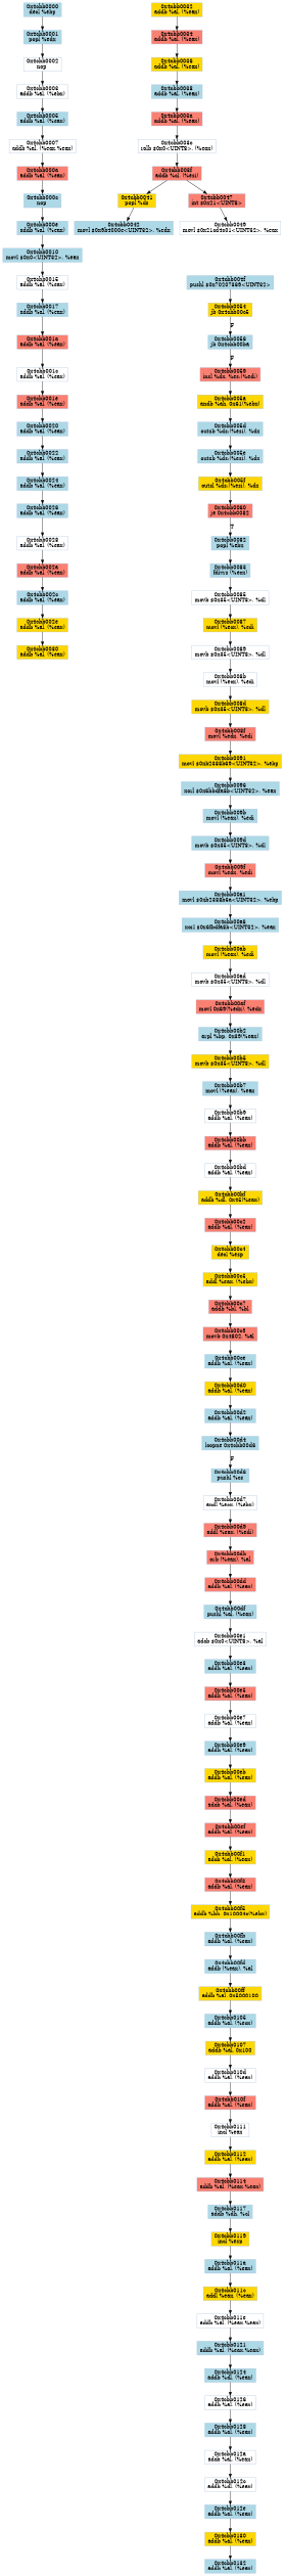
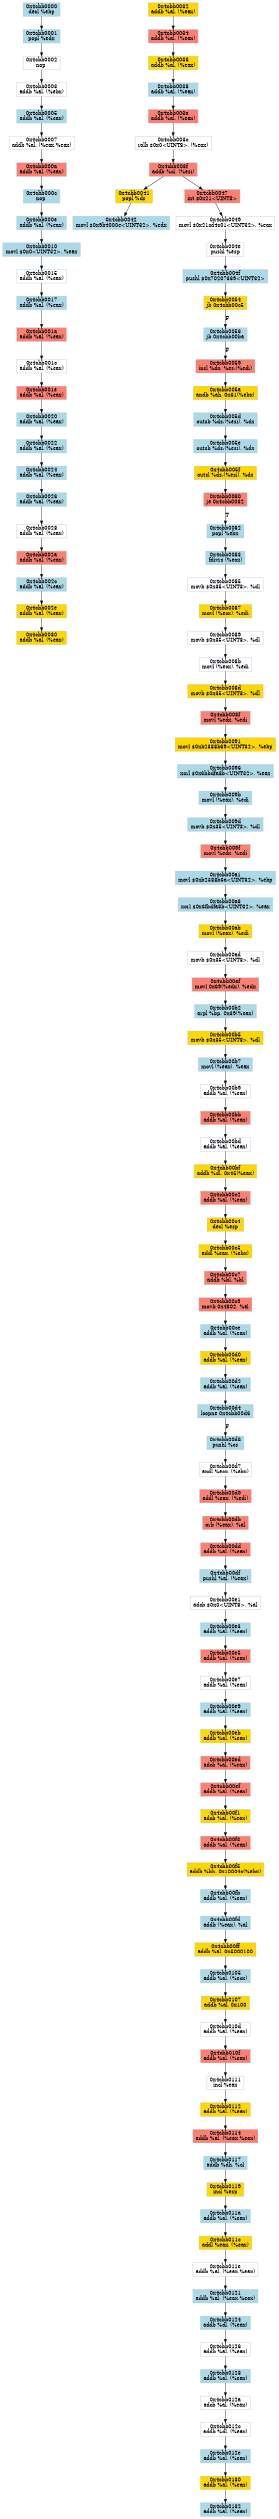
  digraph {
    node [color=lightsteelblue fillcolor=lightblue shape=rectangle style=filled]
    edge [color="#000000"]
    n1 [label="0x4cbb0000\ndecl %ebp"]
    n2 [label="0x4cbb0001\npopl %edx"]
    n3 [fillcolor=white label="0x4cbb0002\nnop "]
    n4 [fillcolor=white label="0x4cbb0003\naddb %al, (%ebx)"]
    n5 [label="0x4cbb0005\naddb %al, (%eax)"]
    n6 [fillcolor=white label="0x4cbb0007\naddb %al, (%eax,%eax)"]
    n7 [fillcolor=salmon label="0x4cbb000a\naddb %al, (%eax)"]
    n8 [label="0x4cbb000c\nnop "]
    n9 [label="0x4cbb000e\naddb %al, (%eax)"]
    n10 [label="0x4cbb0010\nmovl $0x0<UINT32>, %eax"]
    n11 [fillcolor=white label="0x4cbb0015\naddb %al, (%eax)"]
    n12 [label="0x4cbb0017\naddb %al, (%eax)"]
    n13 [fillcolor=salmon label="0x4cbb001a\naddb %al, (%eax)"]
    n14 [fillcolor=white label="0x4cbb001c\naddb %al, (%eax)"]
    n15 [fillcolor=salmon label="0x4cbb001e\naddb %al, (%eax)"]
    n16 [label="0x4cbb0020\naddb %al, (%eax)"]
    n17 [label="0x4cbb0022\naddb %al, (%eax)"]
    n18 [label="0x4cbb0024\naddb %al, (%eax)"]
    n19 [label="0x4cbb0026\naddb %al, (%eax)"]
    n20 [fillcolor=white label="0x4cbb0028\naddb %al, (%eax)"]
    n21 [fillcolor=salmon label="0x4cbb002a\naddb %al, (%eax)"]
    n22 [label="0x4cbb002c\naddb %al, (%eax)"]
    n23 [fillcolor=gold label="0x4cbb002e\naddb %al, (%eax)"]
    n24 [fillcolor=gold label="0x4cbb0030\naddb %al, (%eax)"]
    n25 [fillcolor=gold label="0x4cbb0032\naddb %al, (%eax)"]
    n26 [fillcolor=salmon label="0x4cbb0034\naddb %al, (%eax)"]
    n27 [fillcolor=gold label="0x4cbb0036\naddb %al, (%eax)"]
    n28 [label="0x4cbb0038\naddb %al, (%eax)"]
    n29 [fillcolor=salmon label="0x4cbb003a\naddb %al, (%eax)"]
    n30 [fillcolor=white label="0x4cbb003c\nrolb $0x0<UINT8>, (%eax)"]
    n31 [fillcolor=salmon label="0x4cbb003f\naddb %cl, (%esi)"]
    n32 [fillcolor=gold label="0x4cbb0041\npopl %ds"]
    n33 [fillcolor=salmon label="0x4cbb0047\nint $0x21<UINT8>"]
    n34 [label="0x4cbb0042\nmovl $0x9b4000e<UINT32>, %edx"]
    n35 [fillcolor=white label="0x4cbb0049\nmovl $0x21cd4c01<UINT32>, %eax"]
+   n36 [fillcolor=white label="0x4cbb004e\npushl %esp"]
    n37 [label="0x4cbb004f\npushl $0x70207369<UINT32>"]
    n38 [fillcolor=gold label="0x4cbb0054\njb 0x4cbb00c5"]
    n39 [label="0x4cbb0056\njb 0x4cbb00ba"]
    n40 [fillcolor=salmon label="0x4cbb0059\ninsl %dx, %es:(%edi)"]
    n41 [fillcolor=gold label="0x4cbb005a\nandb %ah, 0x61(%ebx)"]
    n42 [label="0x4cbb005d\noutsb %ds:(%esi), %dx"]
    n43 [label="0x4cbb005e\noutsb %ds:(%esi), %dx"]
    n44 [fillcolor=gold label="0x4cbb005f\noutsl %ds:(%esi), %dx"]
    n45 [fillcolor=salmon label="0x4cbb0060\nje 0x4cbb0082"]
    n46 [label="0x4cbb0082\npopl %ebx"]
    n47 [label="0x4cbb0083\nfdivrs (%ecx)"]
    n48 [fillcolor=white label="0x4cbb0085\nmovb $0x35<UINT8>, %dl"]
    n49 [fillcolor=gold label="0x4cbb0087\nmovl (%ecx), %edi"]
    n50 [fillcolor=white label="0x4cbb0089\nmovb $0x35<UINT8>, %dl"]
    n51 [fillcolor=white label="0x4cbb008b\nmovl (%ecx), %edi"]
    n52 [fillcolor=gold label="0x4cbb008d\nmovb $0x35<UINT8>, %dl"]
    n53 [fillcolor=salmon label="0x4cbb008f\nmovl %edx, %edi"]
    n54 [fillcolor=gold label="0x4cbb0091\nmovl $0xb2388b69<UINT32>, %ebp"]
    n55 [label="0x4cbb0096\nxorl $0x6bbdfa8b<UINT32>, %eax"]
    n56 [label="0x4cbb009b\nmovl (%eax), %edi"]
    n57 [label="0x4cbb009d\nmovb $0x35<UINT8>, %dl"]
    n58 [fillcolor=salmon label="0x4cbb009f\nmovl %edx, %edi"]
    n59 [label="0x4cbb00a1\nmovl $0xb2388b6a<UINT32>, %ebp"]
    n60 [label="0x4cbb00a6\nxorl $0x6fbdfa8b<UINT32>, %eax"]
    n61 [fillcolor=gold label="0x4cbb00ab\nmovl (%eax), %edi"]
    n62 [fillcolor=white label="0x4cbb00ad\nmovb $0x35<UINT8>, %dl"]
    n63 [fillcolor=salmon label="0x4cbb00af\nmovl 0x69(%edx), %edx"]
    n64 [label="0x4cbb00b2\narpl %bp, 0x39(%eax)"]
    n65 [fillcolor=gold label="0x4cbb00b5\nmovb $0x35<UINT8>, %dl"]
    n66 [label="0x4cbb00b7\nmovl (%eax), %eax"]
    n67 [fillcolor=white label="0x4cbb00b9\naddb %al, (%eax)"]
    n68 [fillcolor=salmon label="0x4cbb00bb\naddb %al, (%eax)"]
    n69 [fillcolor=white label="0x4cbb00bd\naddb %al, (%eax)"]
    n70 [fillcolor=gold label="0x4cbb00bf\naddb %dl, 0x45(%eax)"]
    n71 [fillcolor=salmon label="0x4cbb00c2\naddb %al, (%eax)"]
    n72 [fillcolor=gold label="0x4cbb00c4\ndecl %esp"]
    n73 [fillcolor=gold label="0x4cbb00c5\naddl %eax, (%ebx)"]
    n74 [fillcolor=salmon label="0x4cbb00c7\naddb %bl, %bl"]
    n75 [fillcolor=salmon label="0x4cbb00c9\nmovb 0x4802, %al"]
    n76 [label="0x4cbb00ce\naddb %al, (%eax)"]
    n77 [fillcolor=gold label="0x4cbb00d0\naddb %al, (%eax)"]
    n78 [label="0x4cbb00d2\naddb %al, (%eax)"]
    n79 [label="0x4cbb00d4\nloopne 0x4cbb00d6"]
    n80 [label="0x4cbb00d6\npushl %cs"]
    n81 [fillcolor=white label="0x4cbb00d7\nandl %ecx, (%ebx)"]
    n82 [fillcolor=salmon label="0x4cbb00d9\naddl %eax, (%edi)"]
    n83 [fillcolor=salmon label="0x4cbb00db\norb (%eax), %al"]
    n84 [fillcolor=salmon label="0x4cbb00dd\naddb %al, (%eax)"]
    n85 [label="0x4cbb00df\npushl %al, (%eax)"]
    n86 [fillcolor=white label="0x4cbb00e1\nadcb $0x0<UINT8>, %al"]
    n87 [label="0x4cbb00e3\naddb %al, (%eax)"]
    n88 [fillcolor=salmon label="0x4cbb00e5\naddb %al, (%eax)"]
    n89 [fillcolor=white label="0x4cbb00e7\naddb %al, (%eax)"]
    n90 [label="0x4cbb00e9\naddb %al, (%eax)"]
    n91 [fillcolor=gold label="0x4cbb00eb\naddb %al, (%eax)"]
    n92 [fillcolor=salmon label="0x4cbb00ed\nadcb %al, (%eax)"]
    n93 [fillcolor=salmon label="0x4cbb00ef\naddb %al, (%eax)"]
    n94 [fillcolor=gold label="0x4cbb00f1\nadcb %al, (%eax)"]
    n95 [fillcolor=salmon label="0x4cbb00f3\naddb %al, (%eax)"]
    n96 [fillcolor=gold label="0x4cbb00f5\naddb %bh, 0x10004c(%ebx)"]
    n97 [label="0x4cbb00fb\naddb %al, (%eax)"]
    n98 [label="0x4cbb00fd\naddb (%eax), %al"]
    n99 [fillcolor=gold label="0x4cbb00ff\naddb %al, 0x5000100"]
    n100 [label="0x4cbb0105\naddb %al, (%ecx)"]
    n101 [fillcolor=gold label="0x4cbb0107\naddb %al, 0x100"]
    n102 [fillcolor=white label="0x4cbb010d\naddb %al, (%eax)"]
    n103 [fillcolor=salmon label="0x4cbb010f\naddb %al, (%eax)"]
    n104 [fillcolor=white label="0x4cbb0111\nincl %eax"]
    n105 [fillcolor=gold label="0x4cbb0112\naddb %al, (%eax)"]
    n106 [fillcolor=salmon label="0x4cbb0114\naddb %al, (%eax,%eax)"]
    n107 [label="0x4cbb0117\naddb %dh, %cl"]
    n108 [fillcolor=gold label="0x4cbb0119\nincl %esp"]
    n109 [label="0x4cbb011a\naddb %al, (%eax)"]
    n110 [fillcolor=gold label="0x4cbb011c\naddl %eax, (%eax)"]
    n111 [fillcolor=white label="0x4cbb011e\naddb %al, (%eax,%eax)"]
    n112 [label="0x4cbb0121\naddb %al, (%eax,%eax)"]
    n113 [label="0x4cbb0124\naddb %dl, (%eax)"]
    n114 [fillcolor=white label="0x4cbb0126\naddb %al, (%eax)"]
    n115 [label="0x4cbb0128\naddb %al, (%eax)"]
    n116 [fillcolor=white label="0x4cbb012a\nadcb %al, (%eax)"]
    n117 [fillcolor=white label="0x4cbb012c\naddb %dl, (%eax)"]
    n118 [label="0x4cbb012e\naddb %al, (%eax)"]
    n119 [fillcolor=gold label="0x4cbb0130\naddb %al, (%eax)"]
    n120 [label="0x4cbb0132\naddb %al, (%eax)"]
    n1 -> n2
    n2 -> n3
    n3 -> n4
    n4 -> n5
    n5 -> n6
    n6 -> n7
    n7 -> n8
    n8 -> n9
    n9 -> n10
    n10 -> n11
    n11 -> n12
    n12 -> n13
    n13 -> n14
    n14 -> n15
    n15 -> n16
    n16 -> n17
    n17 -> n18
    n18 -> n19
    n19 -> n20
    n20 -> n21
    n21 -> n22
    n22 -> n23
    n23 -> n24
    n25 -> n26
    n26 -> n27
    n27 -> n28
    n28 -> n29
    n29 -> n30
    n30 -> n31
    n31 -> n32
    n31 -> n33
    n32 -> n34
    n33 -> n35
+   n35 -> n36
+   n36 -> n37
    n37 -> n38
    n38 -> n39 [label=F]
    n39 -> n40 [label=F]
    n40 -> n41
    n41 -> n42
    n42 -> n43
    n43 -> n44
    n44 -> n45
    n45 -> n46 [label=T]
    n46 -> n47
    n47 -> n48
    n48 -> n49
    n49 -> n50
    n50 -> n51
    n51 -> n52
    n52 -> n53
    n53 -> n54
    n54 -> n55
    n55 -> n56
    n56 -> n57
    n57 -> n58
    n58 -> n59
    n59 -> n60
    n60 -> n61
    n61 -> n62
    n62 -> n63
    n63 -> n64
    n64 -> n65
    n65 -> n66
    n66 -> n67
    n67 -> n68
    n68 -> n69
    n69 -> n70
    n70 -> n71
    n71 -> n72
    n72 -> n73
    n73 -> n74
    n74 -> n75
    n75 -> n76
    n76 -> n77
    n77 -> n78
    n78 -> n79
    n79 -> n80 [label=F]
    n80 -> n81
    n81 -> n82
    n82 -> n83
    n83 -> n84
    n84 -> n85
    n85 -> n86
    n86 -> n87
    n87 -> n88
    n88 -> n89
    n89 -> n90
    n90 -> n91
    n91 -> n92
    n92 -> n93
    n93 -> n94
    n94 -> n95
    n95 -> n96
    n96 -> n97
    n97 -> n98
    n98 -> n99
    n99 -> n100
    n100 -> n101
    n101 -> n102
    n102 -> n103
    n103 -> n104
    n104 -> n105
    n105 -> n106
    n106 -> n107
    n107 -> n108
    n108 -> n109
    n109 -> n110
    n110 -> n111
    n111 -> n112
    n112 -> n113
    n113 -> n114
    n114 -> n115
    n115 -> n116
    n116 -> n117
    n117 -> n118
    n118 -> n119
    n119 -> n120
  }
